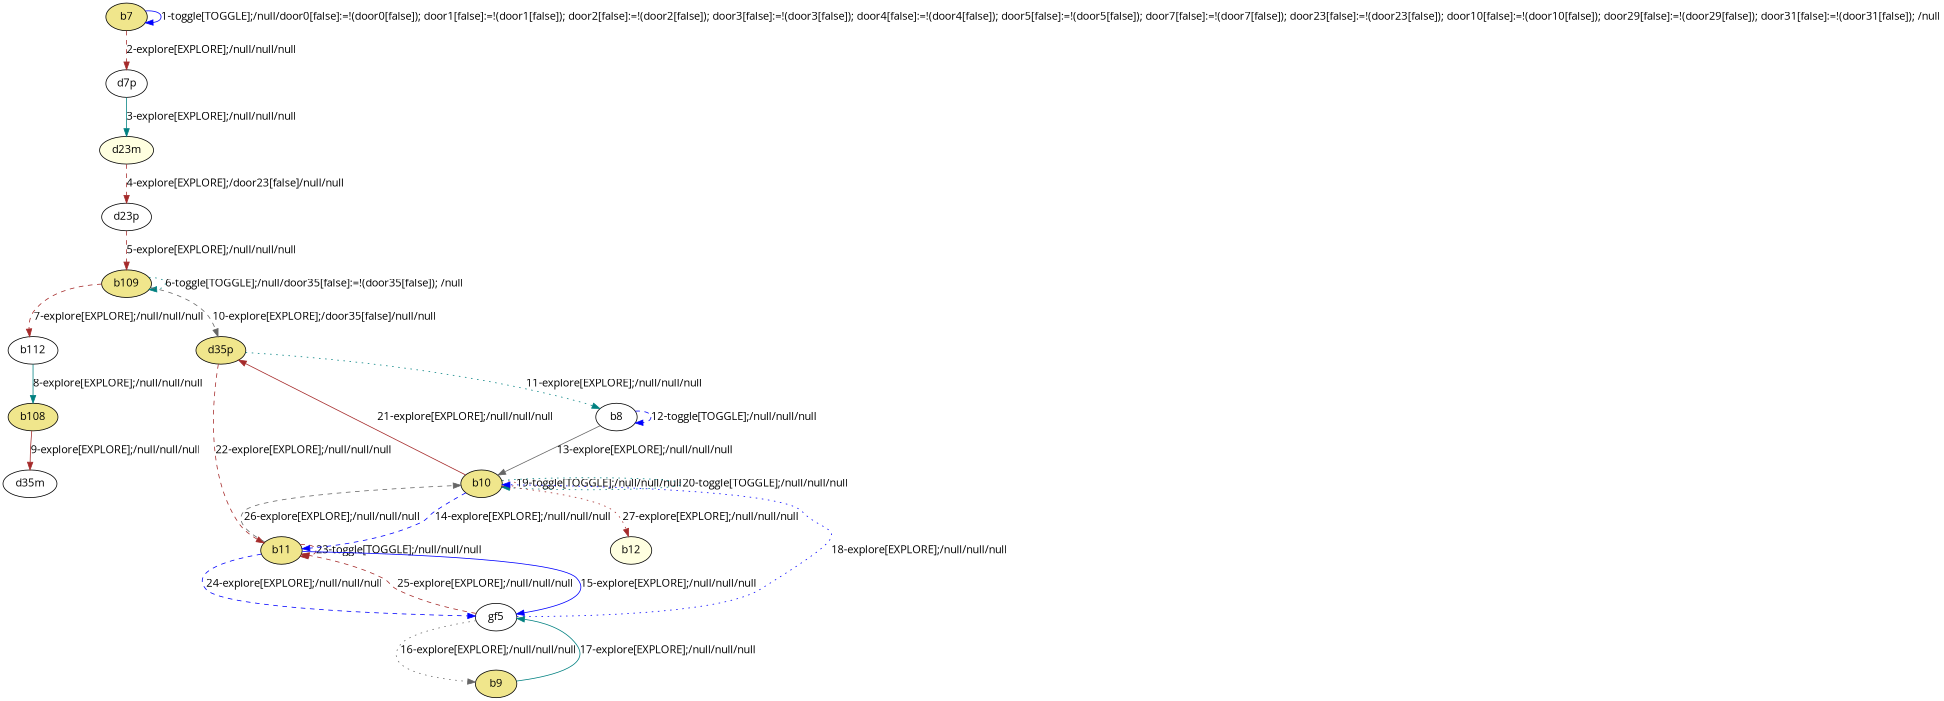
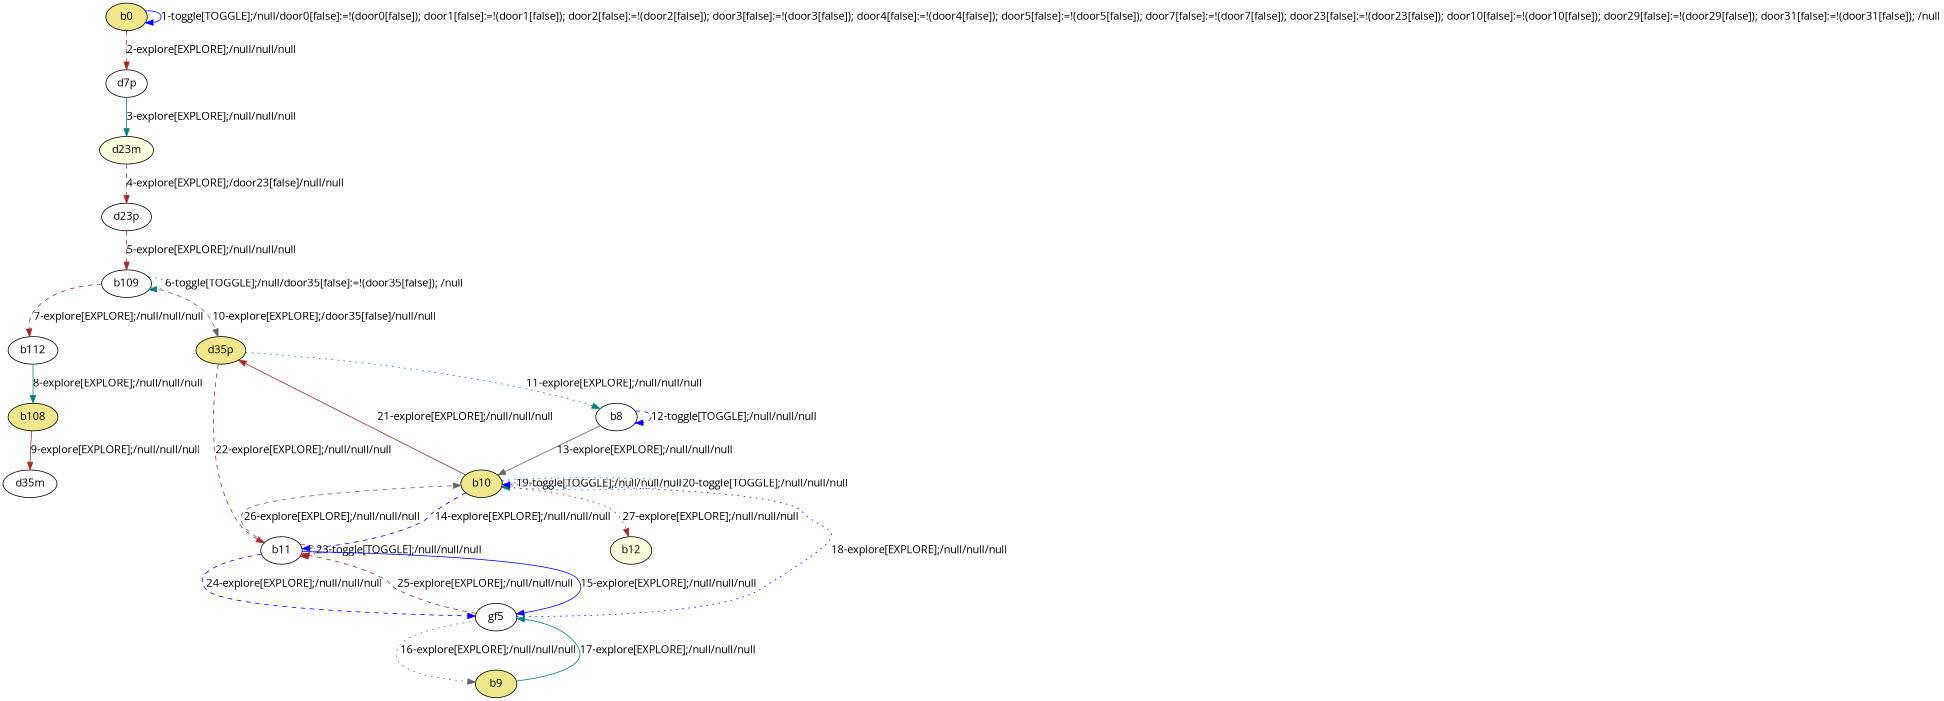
  digraph {
    fontname="Open Sans"
    node [fillcolor=white fontname="Open Sans" style=filled]
    edge [color=brown fontname="Open Sans" style=dashed]
-   b0 [fillcolor=khaki label=b7]
+   b0 [fillcolor=khaki]
    d7p
    d23m [fillcolor=lightyellow]
    d23p
-   b109 [fillcolor=khaki]
+   b109
    b112
    d35p [fillcolor=khaki]
    b108 [fillcolor=khaki]
    d35m
    b8
-   b11 [fillcolor=khaki]
+   b11
    b10 [fillcolor=khaki]
    gf5
    b12 [fillcolor=lightyellow]
    b9 [fillcolor=khaki]
    b0 -> b0 [color=blue label="1-toggle[TOGGLE];/null/door0[false]:=!(door0[false]); door1[false]:=!(door1[false]); door2[false]:=!(door2[false]); door3[false]:=!(door3[false]); door4[false]:=!(door4[false]); door5[false]:=!(door5[false]); door7[false]:=!(door7[false]); door23[false]:=!(door23[false]); door10[false]:=!(door10[false]); door29[false]:=!(door29[false]); door31[false]:=!(door31[false]); /null" style=solid]
    b0 -> d7p [label="2-explore[EXPLORE];/null/null/null"]
    d7p -> d23m [color=teal label="3-explore[EXPLORE];/null/null/null" style=solid]
    d23m -> d23p [label="4-explore[EXPLORE];/door23[false]/null/null"]
    d23p -> b109 [label="5-explore[EXPLORE];/null/null/null"]
    b109 -> b109 [color=teal label="6-toggle[TOGGLE];/null/door35[false]:=!(door35[false]); /null" style=dotted]
    b109 -> b112 [label="7-explore[EXPLORE];/null/null/null"]
    b109 -> d35p [color=gray40 label="10-explore[EXPLORE];/door35[false]/null/null"]
    b112 -> b108 [color=teal label="8-explore[EXPLORE];/null/null/null" style=solid]
    d35p -> b8 [color=teal label="11-explore[EXPLORE];/null/null/null" style=dotted]
    d35p -> b11 [label="22-explore[EXPLORE];/null/null/null"]
    b108 -> d35m [label="9-explore[EXPLORE];/null/null/null" style=solid]
    b8 -> b8 [color=blue label="12-toggle[TOGGLE];/null/null/null"]
    b8 -> b10 [color=gray40 label="13-explore[EXPLORE];/null/null/null" style=solid]
    b11 -> b11 [label="23-toggle[TOGGLE];/null/null/null"]
    b11 -> b10 [color=gray40 label="26-explore[EXPLORE];/null/null/null"]
    b11 -> gf5 [color=blue label="15-explore[EXPLORE];/null/null/null" style=solid]
    b11 -> gf5 [color=blue label="24-explore[EXPLORE];/null/null/null"]
    b10 -> d35p [label="21-explore[EXPLORE];/null/null/null" style=solid]
    b10 -> b11 [color=blue label="14-explore[EXPLORE];/null/null/null"]
    b10 -> b10 [label="19-toggle[TOGGLE];/null/null/null" style=dotted]
    b10 -> b10 [color=teal label="20-toggle[TOGGLE];/null/null/null" style=dotted]
    b10 -> b12 [label="27-explore[EXPLORE];/null/null/null" style=dotted]
    gf5 -> b11 [label="25-explore[EXPLORE];/null/null/null"]
    gf5 -> b10 [color=blue label="18-explore[EXPLORE];/null/null/null" style=dotted]
    gf5 -> b9 [color=gray40 label="16-explore[EXPLORE];/null/null/null" style=dotted]
    b9 -> gf5 [color=teal label="17-explore[EXPLORE];/null/null/null" style=solid]
  }
